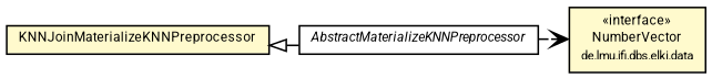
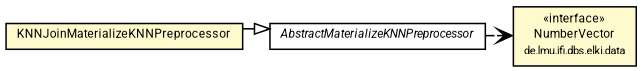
  digraph {
    nodesep=0.15
    rankdir=LR
    ranksep=0.25
    node [fontcolor=black fontname=Roboto fontsize=8 margin=0 shape=plaintext]
    edge [color=black fontname=Roboto fontsize=7 labelfontname=Roboto labelfontsize=7]
    n1 [height=0 label=<<table title="de.lmu.ifi.dbs.elki.index.preprocessed.knn.KNNJoinMaterializeKNNPreprocessor" border="0" cellborder="1" cellspacing="0" cellpadding="2" bgcolor="lemonChiffon" href="KNNJoinMaterializeKNNPreprocessor.html" target="_parent"> 		<tr><td><table border="0" cellspacing="0" cellpadding="1"> 		<tr><td align="center" balign="center"> <font face="Roboto">KNNJoinMaterializeKNNPreprocessor</font> </td></tr> 		</table></td></tr> 		</table>> width=0]
    n2 [height=0 label=<<table title="de.lmu.ifi.dbs.elki.data.NumberVector" border="0" cellborder="1" cellspacing="0" cellpadding="2" bgcolor="LemonChiffon" href="../../../data/NumberVector.html" target="_parent"> 		<tr><td><table border="0" cellspacing="0" cellpadding="1"> 		<tr><td align="center" balign="center"> &#171;interface&#187; </td></tr> 		<tr><td align="center" balign="center"> <font face="Roboto">NumberVector</font> </td></tr> 		<tr><td align="center" balign="center"> <font face="Roboto" point-size="7.0">de.lmu.ifi.dbs.elki.data</font> </td></tr> 		</table></td></tr> 		</table>> width=0]
    n3 [height=0 label=<<table title="de.lmu.ifi.dbs.elki.index.preprocessed.knn.AbstractMaterializeKNNPreprocessor" border="0" cellborder="1" cellspacing="0" cellpadding="2" href="AbstractMaterializeKNNPreprocessor.html" target="_parent"> 		<tr><td><table border="0" cellspacing="0" cellpadding="1"> 		<tr><td align="center" balign="center"> <font face="Roboto"><i>AbstractMaterializeKNNPreprocessor</i></font> </td></tr> 		</table></td></tr> 		</table>> width=0]
-   n1 -> n3 [arrowtail=empty dir=back weight=10]
+   n3 -> n1 [arrowtail=empty dir=back weight=10]
    n3 -> n2 [arrowhead=open style=dashed weight=0]
  }
